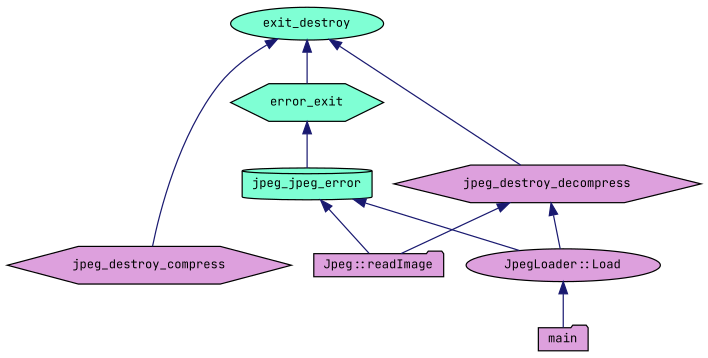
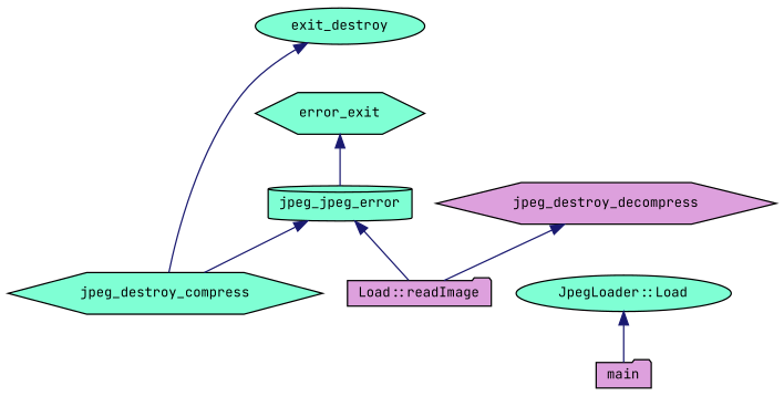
  digraph {
    fontname="JetBrains Mono"
    rankdir=TB
    node [color=black fillcolor=aquamarine fontname="JetBrains Mono" fontsize=10 shape=hexagon style=filled]
    edge [color=midnightblue dir=back fontname="JetBrains Mono" fontsize=10 labelfontname=Helvetica labelfontsize=10 style=solid]
    n1 [fontcolor=black height=0.2 label=exit_destroy shape=ellipse width=0.4]
-   n2 [fillcolor=plum height=0.2 label=jpeg_destroy_compress width=0.4]
+   n2 [height=0.2 label=jpeg_destroy_compress width=0.4]
    n3 [fillcolor=plum height=0.2 label=jpeg_destroy_decompress width=0.4]
    n4 [height=0.2 label=error_exit width=0.4]
-   n5 [fillcolor=plum height=0.2 label="JpegLoader::Load" shape=ellipse width=0.4]
-   n6 [fillcolor=plum height=0.2 label="Jpeg::readImage" shape=folder width=0.4]
+   n5 [height=0.2 label="JpegLoader::Load" shape=ellipse width=0.4]
+   n6 [fillcolor=plum height=0.2 label="Load::readImage" shape=folder width=0.4]
    n7 [height=0.2 label=jpeg_jpeg_error shape=cylinder width=0.4]
    n8 [fillcolor=plum height=0.2 label=main shape=folder width=0.4]
    n1 -> n2
-   n1 -> n3
-   n1 -> n4
-   n3 -> n5
    n3 -> n6
    n4 -> n7
    n5 -> n8
-   n7 -> n5
+   n7 -> n2
    n7 -> n6
  }
